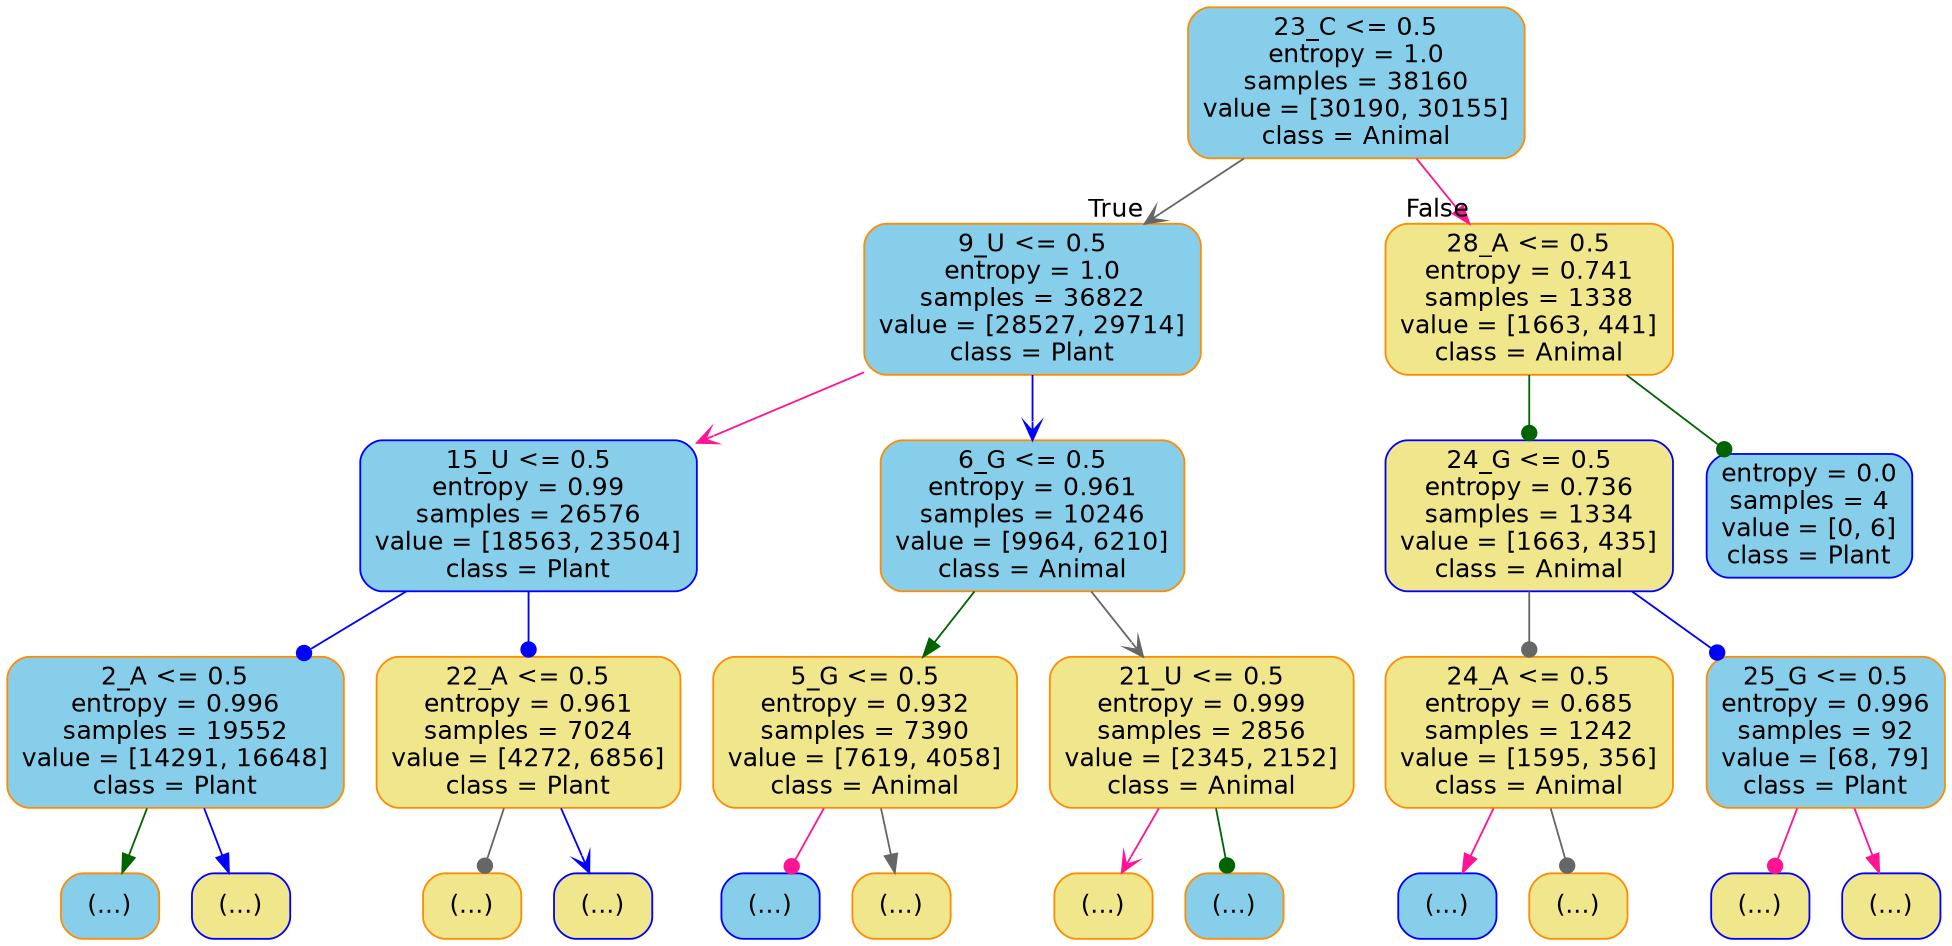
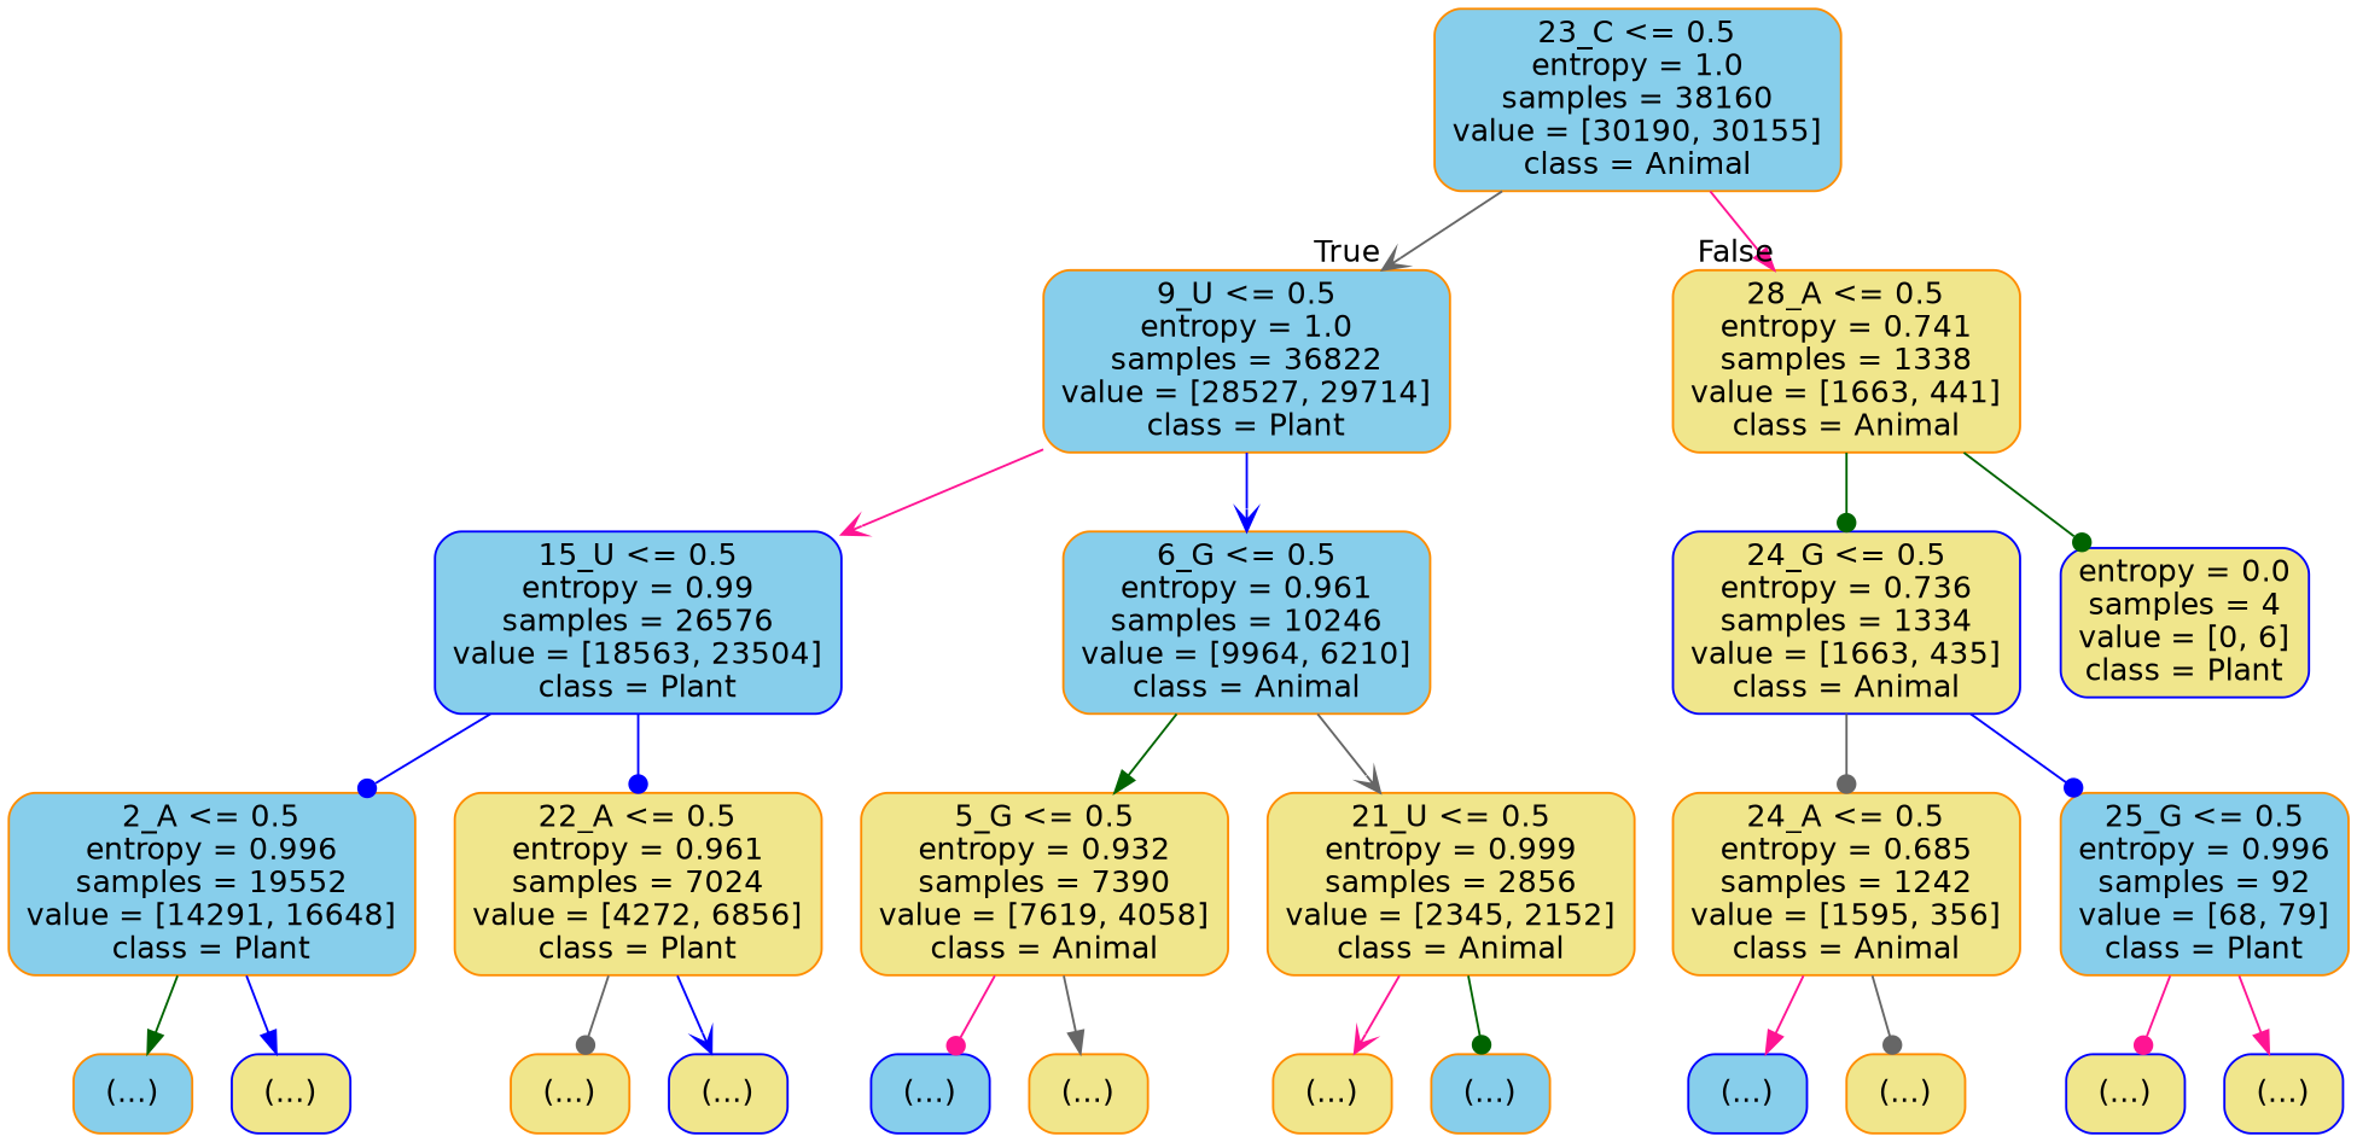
  digraph {
    node [color=darkorange fillcolor=khaki fontname=helvetica shape=box style="filled, rounded"]
    edge [fontname=helvetica color=deeppink arrowhead=dot]
    n1 [fillcolor=skyblue label="23_C <= 0.5\nentropy = 1.0\nsamples = 38160\nvalue = [30190, 30155]\nclass = Animal"]
    n2 [fillcolor=skyblue label="9_U <= 0.5\nentropy = 1.0\nsamples = 36822\nvalue = [28527, 29714]\nclass = Plant"]
    n3 [label="28_A <= 0.5\nentropy = 0.741\nsamples = 1338\nvalue = [1663, 441]\nclass = Animal"]
    n4 [color=blue fillcolor=skyblue label="15_U <= 0.5\nentropy = 0.99\nsamples = 26576\nvalue = [18563, 23504]\nclass = Plant"]
    n5 [fillcolor=skyblue label="6_G <= 0.5\nentropy = 0.961\nsamples = 10246\nvalue = [9964, 6210]\nclass = Animal"]
    n6 [fillcolor=skyblue label="2_A <= 0.5\nentropy = 0.996\nsamples = 19552\nvalue = [14291, 16648]\nclass = Plant"]
    n7 [label="22_A <= 0.5\nentropy = 0.961\nsamples = 7024\nvalue = [4272, 6856]\nclass = Plant"]
    n8 [fillcolor=skyblue label="(...)"]
    n9 [color=blue label="(...)"]
    n10 [label="(...)"]
    n11 [color=blue label="(...)"]
    n12 [label="5_G <= 0.5\nentropy = 0.932\nsamples = 7390\nvalue = [7619, 4058]\nclass = Animal"]
    n13 [label="21_U <= 0.5\nentropy = 0.999\nsamples = 2856\nvalue = [2345, 2152]\nclass = Animal"]
    n14 [color=blue fillcolor=skyblue label="(...)"]
    n15 [label="(...)"]
    n16 [label="(...)"]
    n17 [fillcolor=skyblue label="(...)"]
    n18 [color=blue label="24_G <= 0.5\nentropy = 0.736\nsamples = 1334\nvalue = [1663, 435]\nclass = Animal"]
-   n19 [color=blue fillcolor=skyblue label="entropy = 0.0\nsamples = 4\nvalue = [0, 6]\nclass = Plant"]
+   n19 [color=blue label="entropy = 0.0\nsamples = 4\nvalue = [0, 6]\nclass = Plant"]
    n20 [label="24_A <= 0.5\nentropy = 0.685\nsamples = 1242\nvalue = [1595, 356]\nclass = Animal"]
    n21 [fillcolor=skyblue label="25_G <= 0.5\nentropy = 0.996\nsamples = 92\nvalue = [68, 79]\nclass = Plant"]
    n22 [color=blue fillcolor=skyblue label="(...)"]
    n23 [label="(...)"]
    n24 [color=blue label="(...)"]
    n25 [color=blue label="(...)"]
    n1 -> n2 [headlabel=True labelangle=45 labeldistance=2.5 color=gray40 arrowhead=vee]
    n1 -> n3 [headlabel=False labelangle=-45 labeldistance=2.5 arrowhead=normal]
    n2 -> n4 [arrowhead=vee]
    n2 -> n5 [color=blue arrowhead=vee]
    n3 -> n18 [color=darkgreen]
    n3 -> n19 [color=darkgreen]
    n4 -> n6 [color=blue]
    n4 -> n7 [color=blue]
    n5 -> n12 [color=darkgreen arrowhead=normal]
    n5 -> n13 [color=gray40 arrowhead=vee]
    n6 -> n8 [color=darkgreen arrowhead=normal]
    n6 -> n9 [color=blue arrowhead=normal]
    n7 -> n10 [color=gray40]
    n7 -> n11 [color=blue arrowhead=vee]
    n12 -> n14
    n12 -> n15 [color=gray40 arrowhead=normal]
    n13 -> n16 [arrowhead=vee]
    n13 -> n17 [color=darkgreen]
    n18 -> n20 [color=gray40]
    n18 -> n21 [color=blue]
    n20 -> n22 [arrowhead=normal]
    n20 -> n23 [color=gray40]
    n21 -> n24
    n21 -> n25 [arrowhead=normal]
  }
